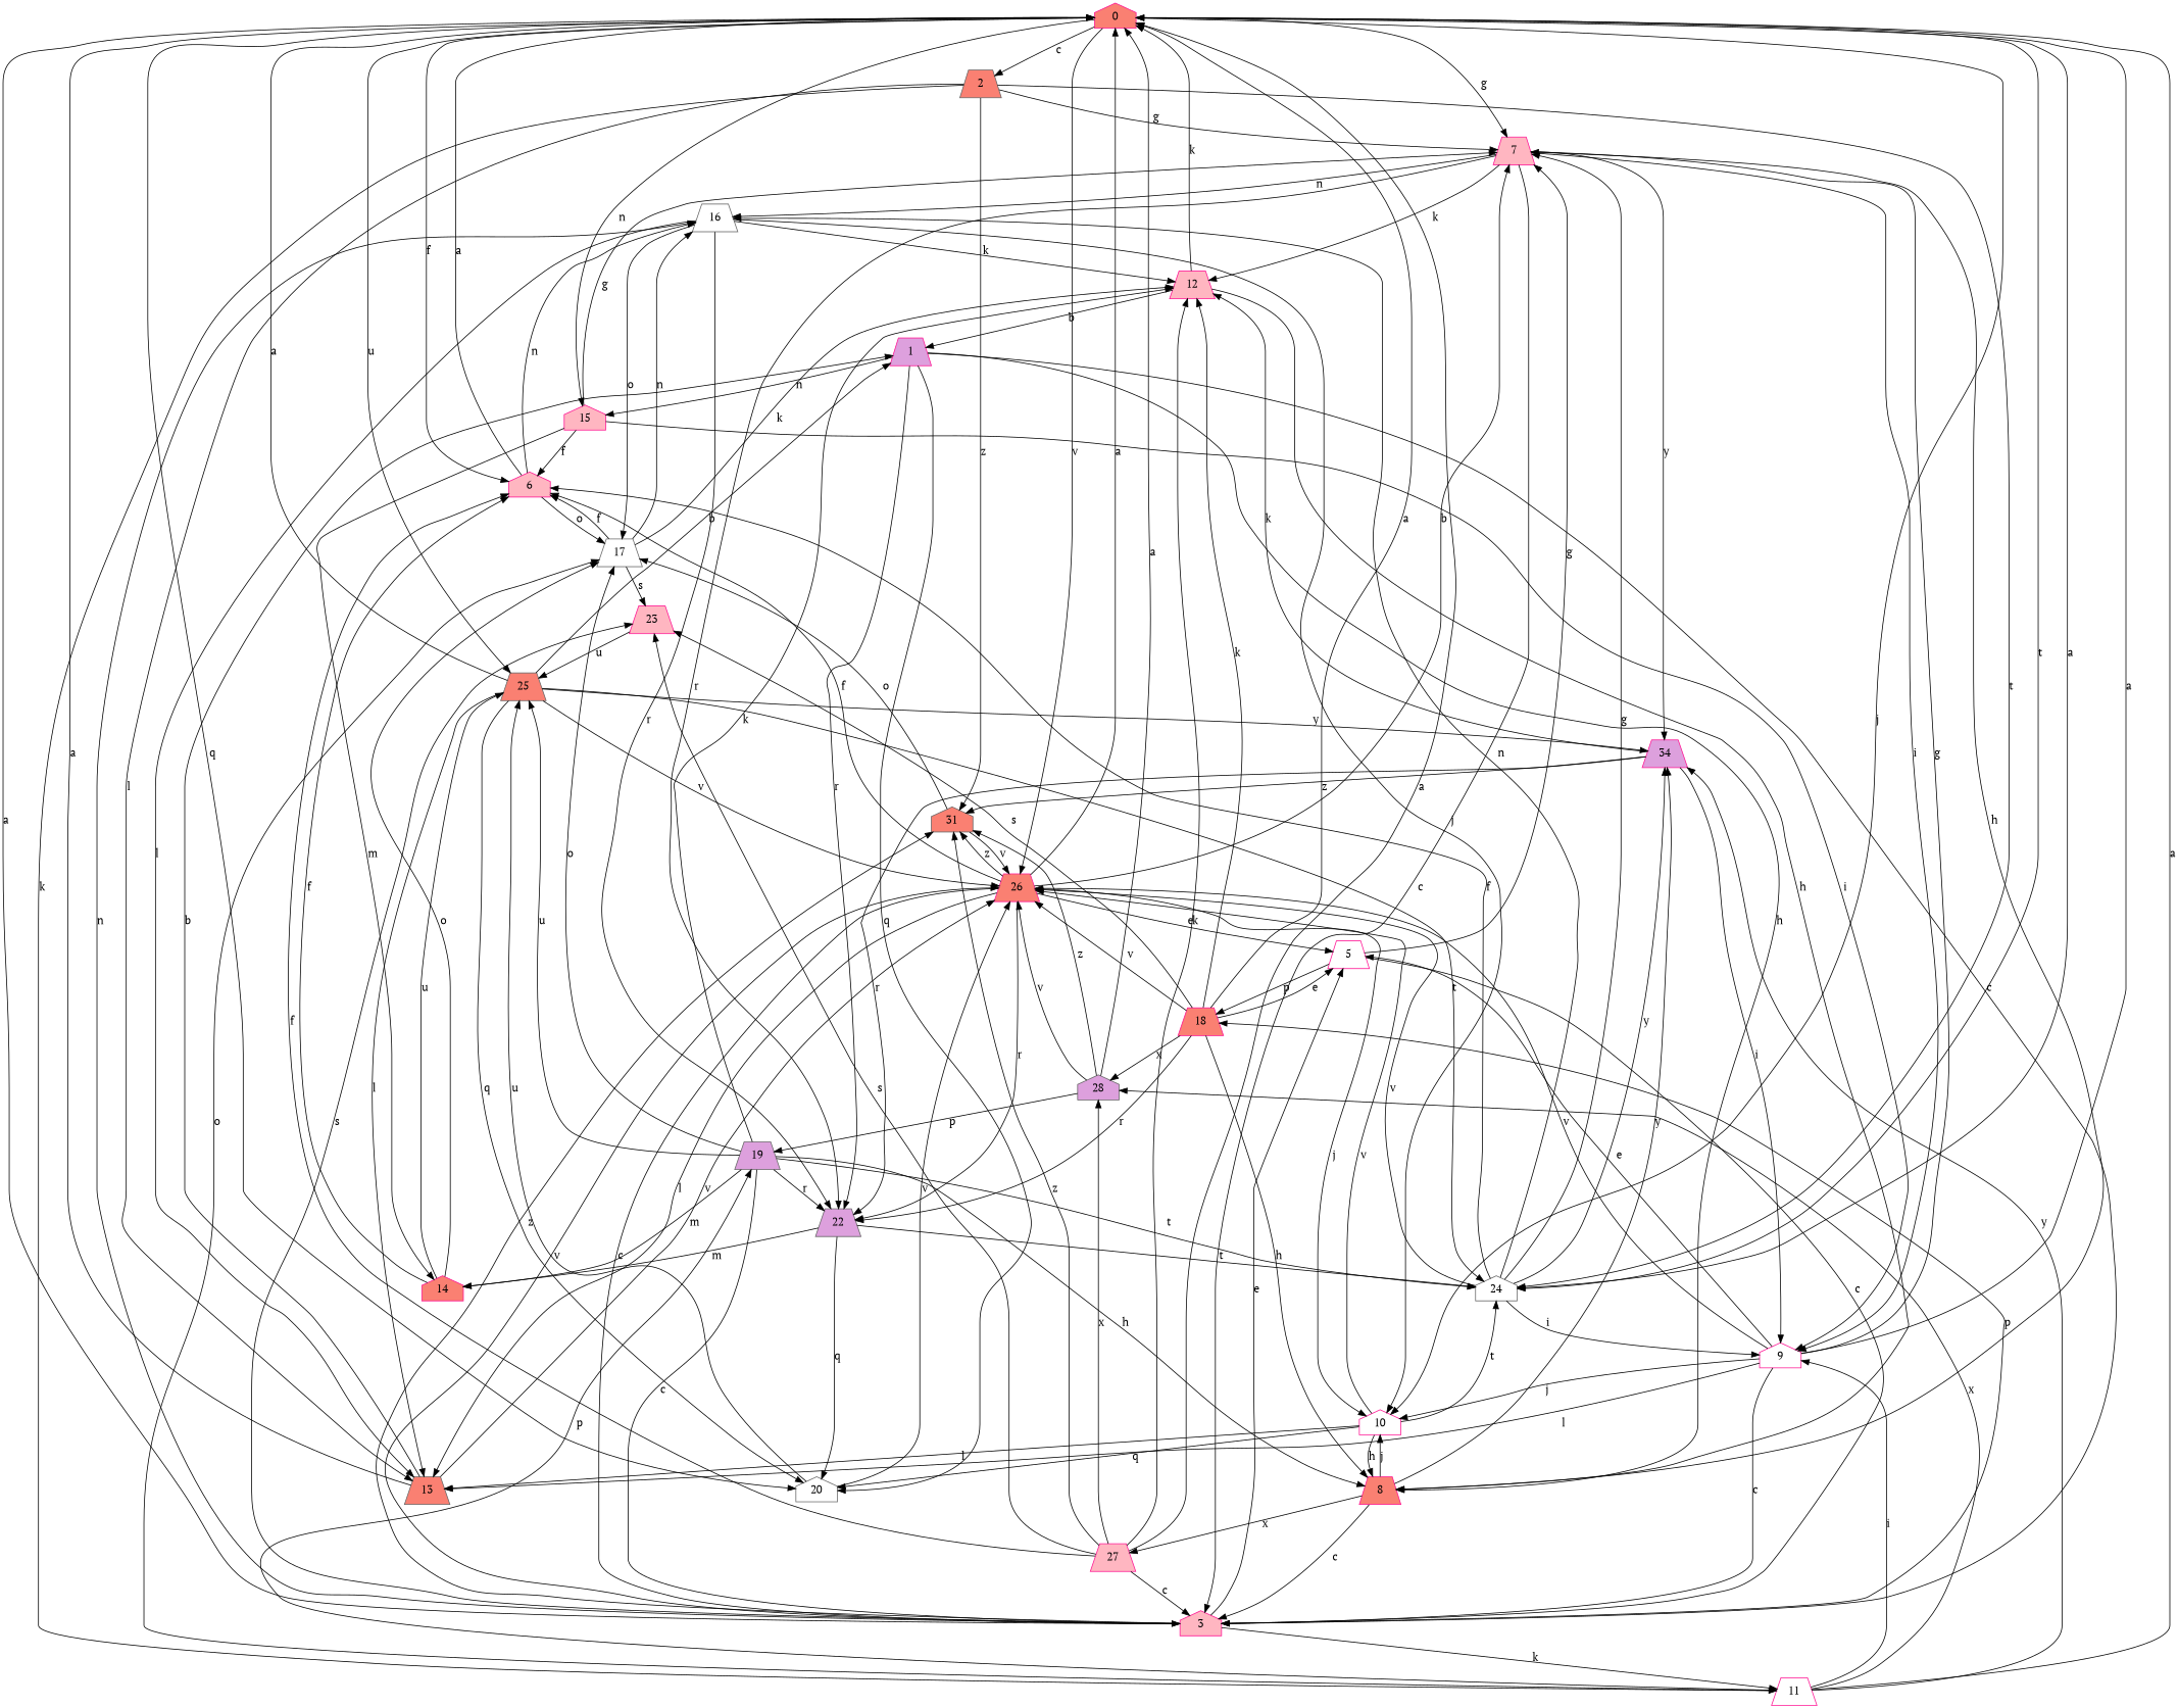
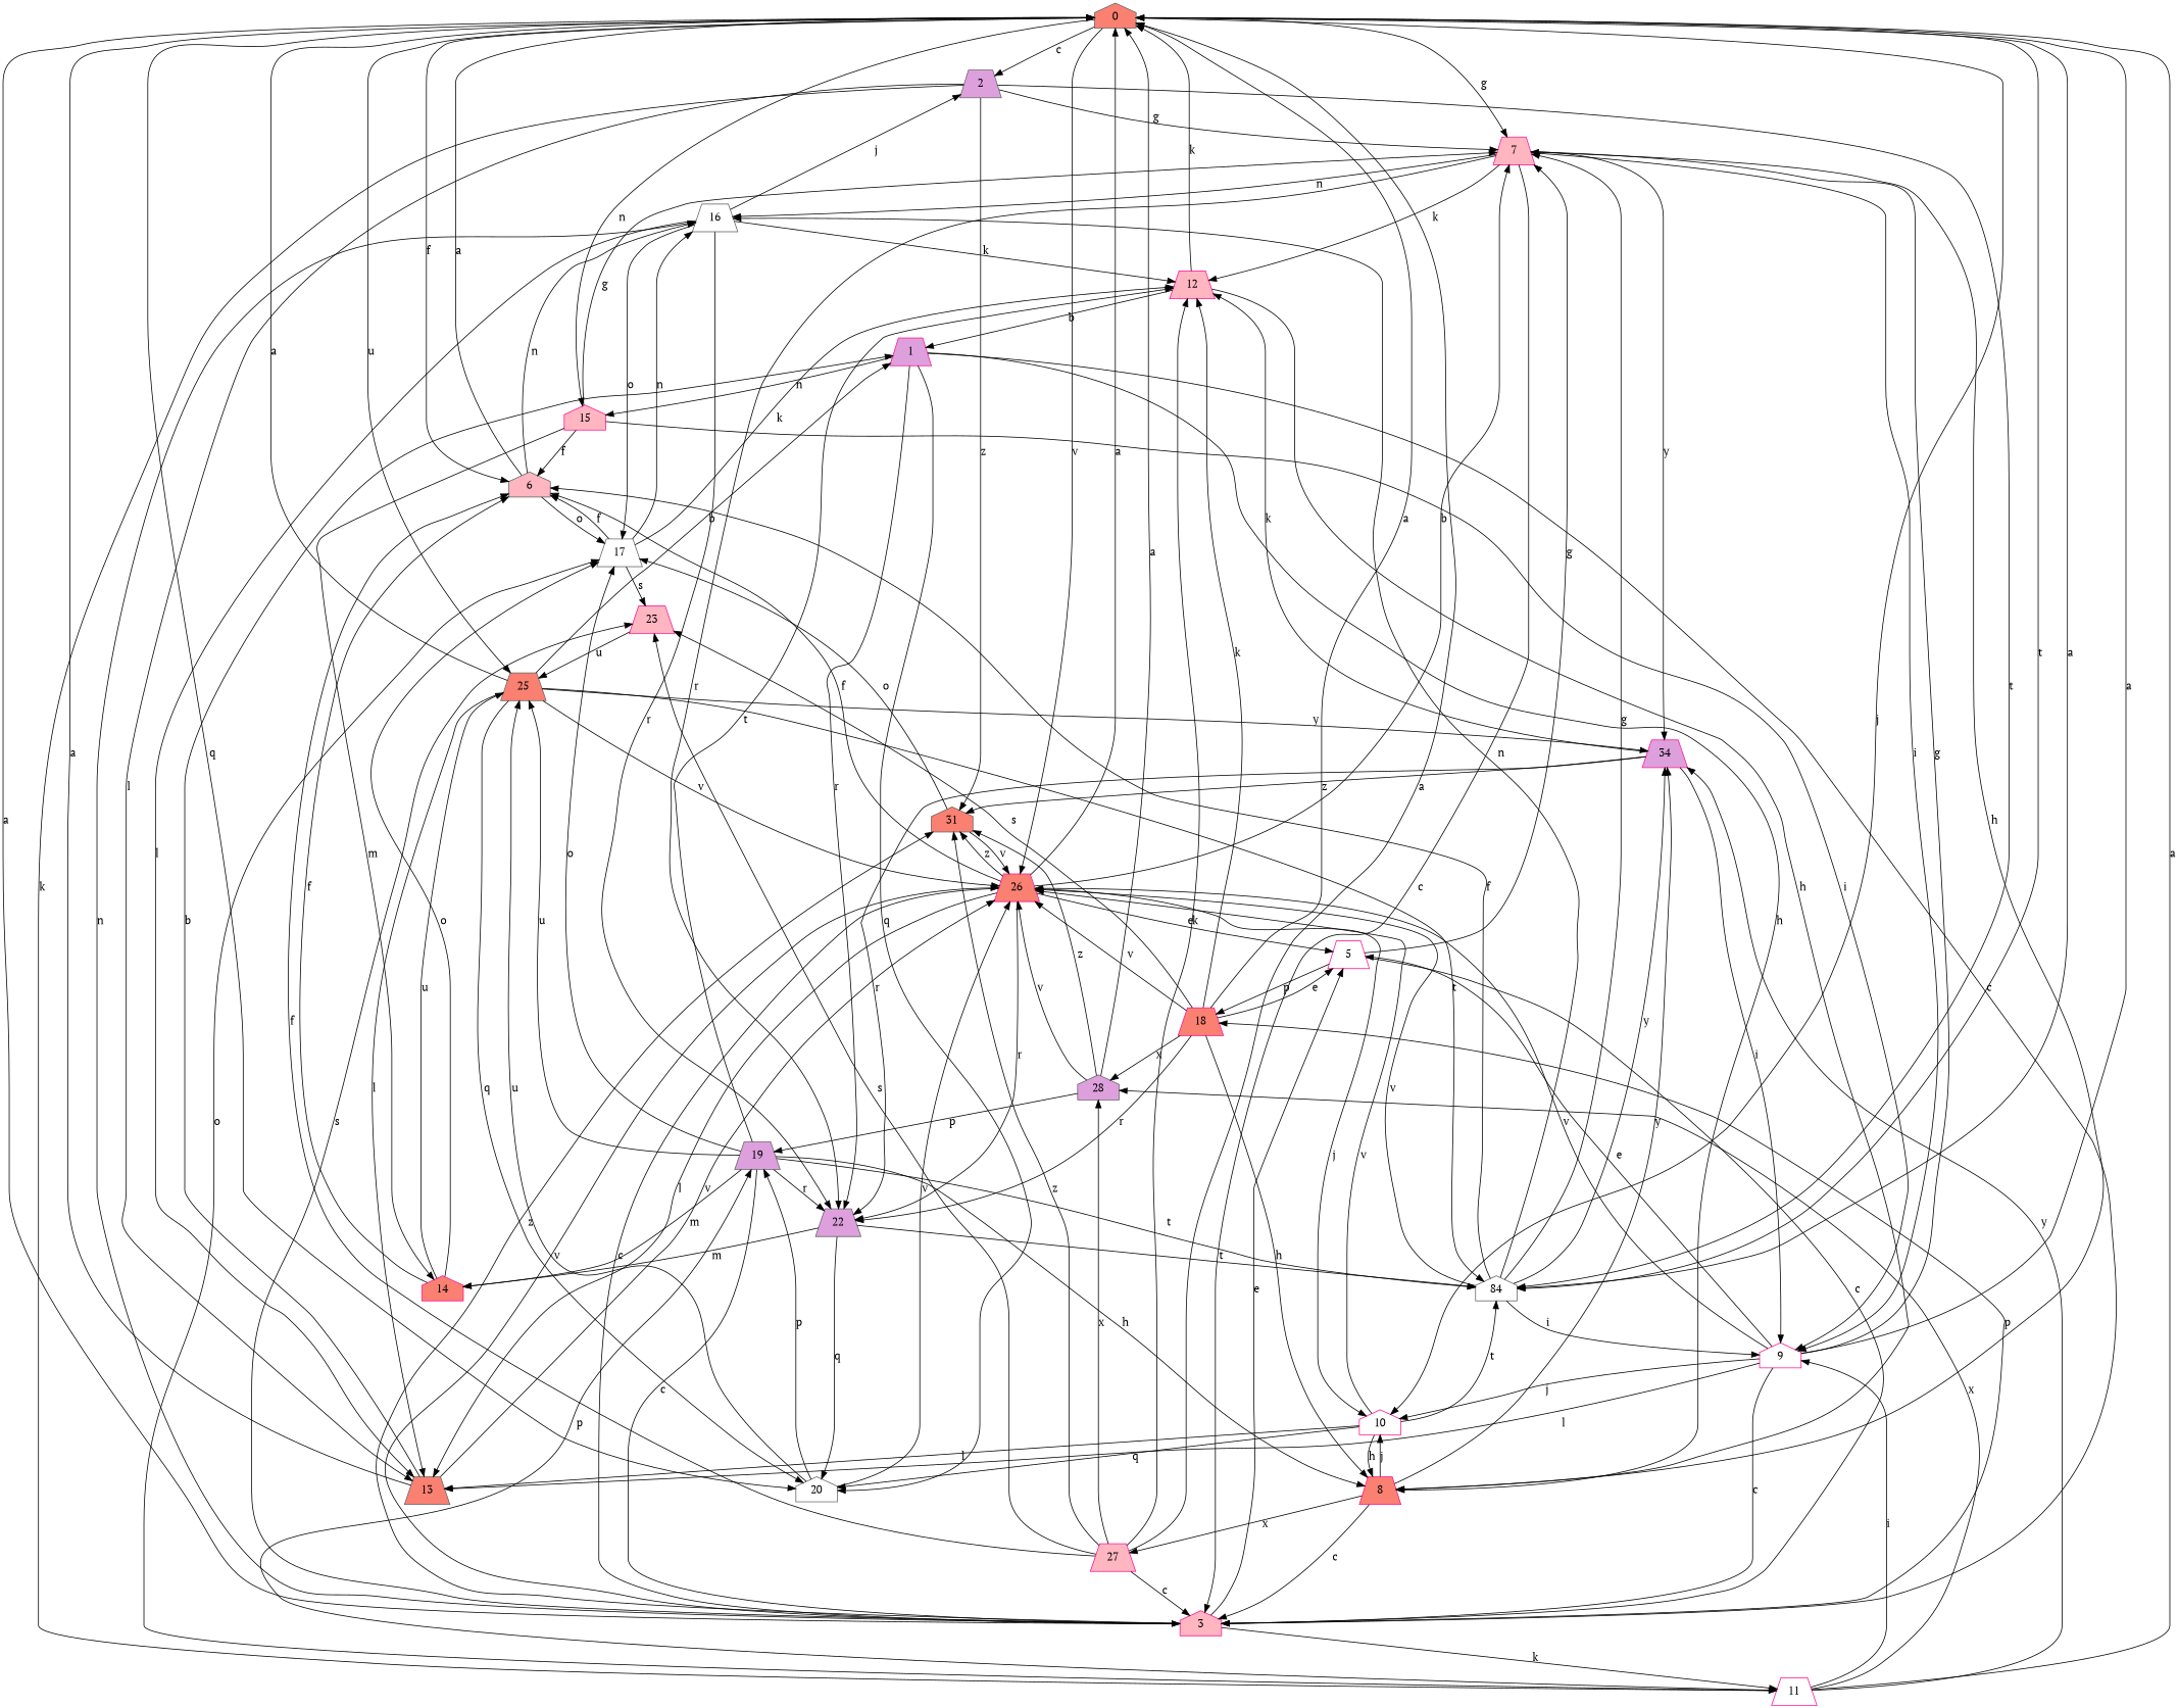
  strict digraph {
    fontname="PT Serif"
    node [color=deeppink fillcolor=salmon fontname="PT Serif" shape=trapezium style=filled]
    edge [fontname="PT Serif"]
-   0 [shape=house]
-   2 [color=gray40]
-   6 [fillcolor=lightpink shape=house]
+   0 [color=gray40 shape=house]
+   2 [color=gray40 fillcolor=plum]
+   6 [color=gray40 fillcolor=lightpink shape=house]
    7 [fillcolor=lightpink]
    10 [fillcolor=white shape=house]
    15 [fillcolor=lightpink shape=house]
    20 [color=gray40 fillcolor=white shape=house]
-   24 [color=gray40 fillcolor=white shape=house]
+   24 [color=gray40 fillcolor=white shape=house label=84]
    25 [color=gray40]
    26
    11 [fillcolor=white]
    13 [color=gray40]
    31 [color=gray40 shape=house]
    16 [color=gray40 fillcolor=white]
    17 [color=gray40 fillcolor=white]
    3 [fillcolor=lightpink shape=house]
    8
    22 [color=gray40 fillcolor=plum]
    9 [fillcolor=white shape=house]
    12 [fillcolor=lightpink]
    n21 [fillcolor=plum label=34]
    14 [shape=house]
    19 [color=gray40 fillcolor=plum]
    1 [fillcolor=plum]
    5 [fillcolor=white]
    18
    23 [fillcolor=lightpink]
    27 [fillcolor=lightpink]
    28 [color=gray40 fillcolor=plum shape=house]
    0 -> 2 [label=c]
    0 -> 6 [label=f]
    0 -> 7 [label=g]
    0 -> 10 [label=j]
    0 -> 15 [label=n]
    0 -> 20 [label=q]
    0 -> 24 [label=t]
    0 -> 25 [label=u]
    0 -> 26 [label=v]
    2 -> 7 [label=g]
    2 -> 24 [label=t]
    2 -> 11 [label=k]
    2 -> 13 [label=l]
    2 -> 31 [label=z]
    6 -> 0 [label=a]
    6 -> 16 [label=n]
    6 -> 17 [label=o]
    7 -> 16 [label=n]
    7 -> 3 [label=c]
    7 -> 8 [label=h]
    7 -> 22 [label=r]
    7 -> 9 [label=i]
    7 -> 12 [label=k]
    7 -> n21 [label=y]
    10 -> 20 [label=q]
    10 -> 24 [label=t]
    10 -> 26 [label=v]
    10 -> 13 [label=l]
    10 -> 8 [label=h]
    15 -> 6 [label=f]
    15 -> 7 [label=g]
    15 -> 9 [label=i]
    15 -> 14 [label=m]
    20 -> 25 [label=u]
    20 -> 26 [label=v]
+   20 -> 19 [label=p]
    24 -> 0 [label=a]
    24 -> 6 [label=f]
    24 -> 7 [label=g]
    24 -> 26 [label=v]
    24 -> 16 [label=n]
    24 -> 9 [label=i]
    24 -> n21 [label=y]
    25 -> 0 [label=a]
    25 -> 20 [label=q]
    25 -> 24 [label=t]
    25 -> 26 [label=v]
    25 -> 13 [label=l]
    25 -> n21 [label=y]
    25 -> 1 [label=b]
    26 -> 0 [label=a]
    26 -> 6 [label=f]
    26 -> 7 [label=b]
    26 -> 10 [label=j]
    26 -> 13 [label=l]
    26 -> 31 [label=z]
    26 -> 3 [label=c]
    26 -> 22 [label=r]
    26 -> 5 [label=e]
    11 -> 0 [label=a]
    11 -> 17 [label=o]
    11 -> 9 [label=i]
    11 -> n21 [label=y]
    11 -> 19 [label=p]
    11 -> 28 [label=x]
    13 -> 0 [label=a]
    13 -> 26 [label=v]
    13 -> 1 [label=b]
    31 -> 26 [label=v]
    31 -> 17 [label=o]
-   16 -> 10 [label=j]
+   16 -> 2 [label=j]
    16 -> 13 [label=l]
    16 -> 17 [label=o]
    16 -> 22 [label=r]
    16 -> 12 [label=k]
    17 -> 6 [label=f]
    17 -> 16 [label=n]
    17 -> 12 [label=k]
    17 -> 23 [label=s]
    3 -> 0 [label=a]
    3 -> 26 [label=v]
    3 -> 11 [label=k]
    3 -> 31 [label=z]
    3 -> 16 [label=n]
    3 -> 5 [label=e]
    3 -> 18 [label=p]
    3 -> 23 [label=s]
    8 -> 10 [label=j]
    8 -> 3 [label=c]
    8 -> n21 [label=y]
    8 -> 27 [label=x]
    22 -> 20 [label=q]
    22 -> 24 [label=t]
    22 -> 14 [label=m]
    9 -> 0 [label=a]
    9 -> 7 [label=g]
    9 -> 10 [label=j]
    9 -> 26 [label=v]
    9 -> 13 [label=l]
    9 -> 3 [label=c]
    9 -> 5 [label=e]
    12 -> 0 [label=k]
    12 -> 8 [label=h]
    12 -> 1 [label=b]
    n21 -> 31 [label=z]
    n21 -> 22 [label=r]
    n21 -> 9 [label=i]
    n21 -> 12 [label=k]
    14 -> 6 [label=f]
    14 -> 25 [label=u]
    14 -> 17 [label=o]
    19 -> 24 [label=t]
    19 -> 25 [label=u]
    19 -> 17 [label=o]
    19 -> 3 [label=c]
    19 -> 8 [label=h]
    19 -> 22 [label=r]
-   19 -> 12 [label=k]
+   19 -> 12 [label=t]
    19 -> 14 [label=m]
    1 -> 15 [label=n]
    1 -> 20 [label=q]
    1 -> 3 [label=c]
    1 -> 8 [label=h]
    1 -> 22 [label=r]
    5 -> 7 [label=g]
    5 -> 3 [label=c]
    5 -> 18 [label=p]
    18 -> 0 [label=a]
    18 -> 26 [label=v]
    18 -> 8 [label=h]
    18 -> 22 [label=r]
    18 -> 12 [label=k]
    18 -> 5 [label=e]
    18 -> 23 [label=s]
    18 -> 28 [label=x]
    23 -> 25 [label=u]
    27 -> 0 [label=a]
    27 -> 6 [label=f]
    27 -> 31 [label=z]
    27 -> 3 [label=c]
    27 -> 12 [label=k]
    27 -> 23 [label=s]
    27 -> 28 [label=x]
    28 -> 0 [label=a]
    28 -> 26 [label=v]
    28 -> 31 [label=z]
    28 -> 19 [label=p]
  }
